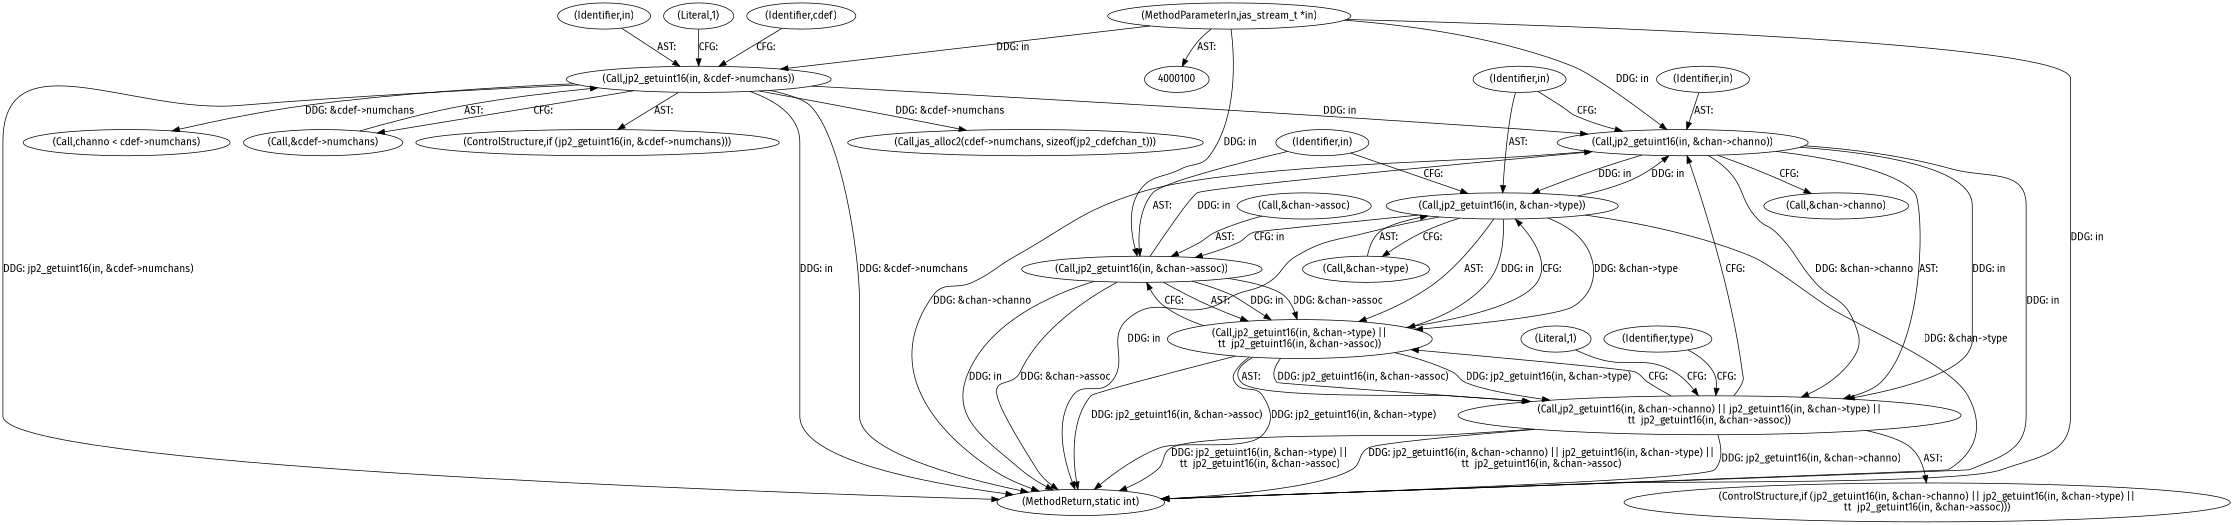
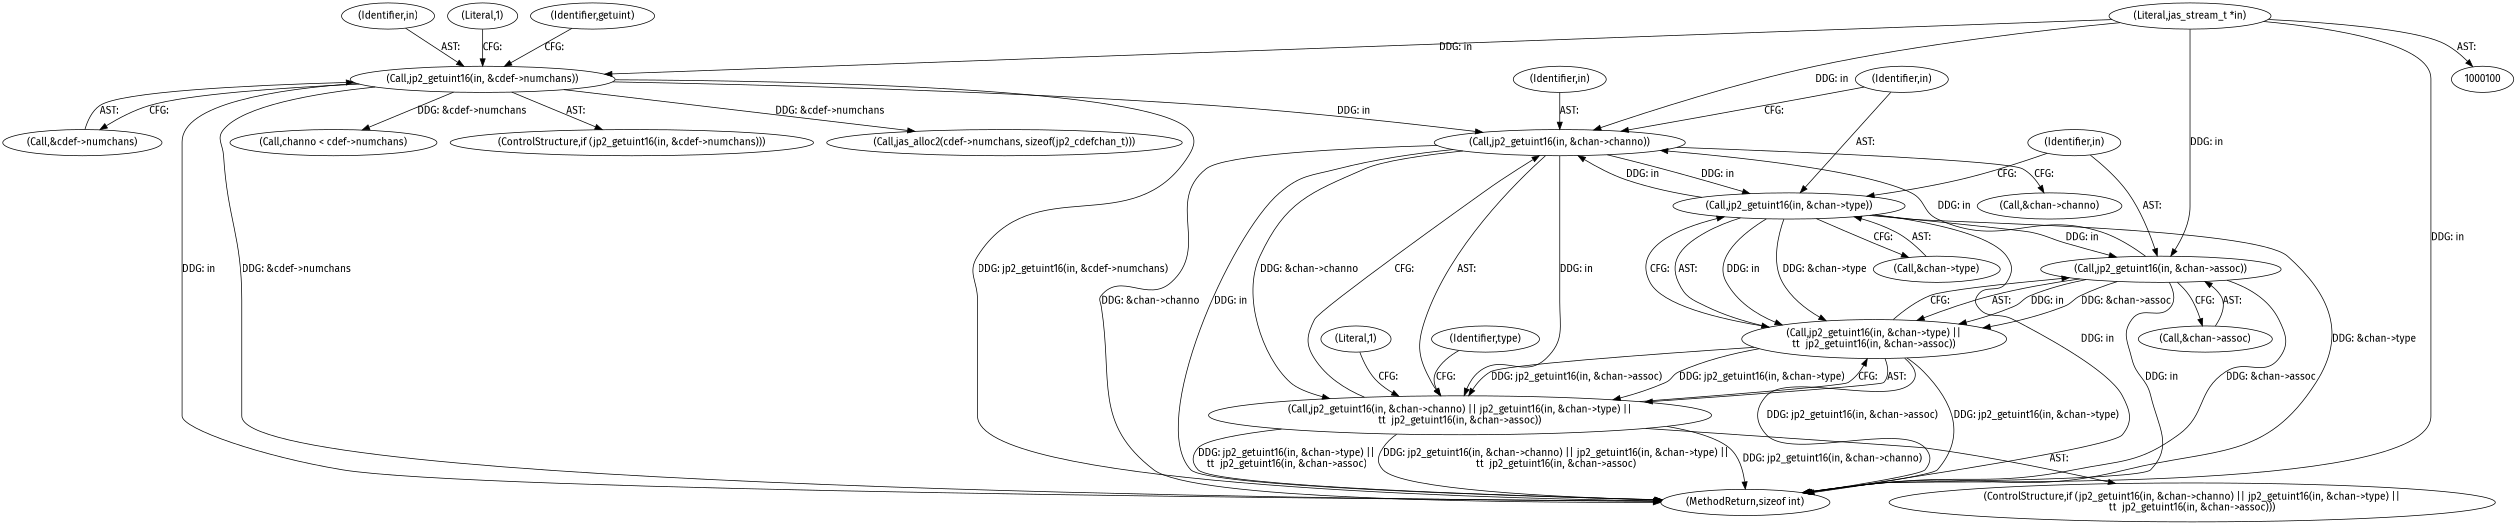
  digraph {
    fontname="Fira Sans"
    node [fontname="Fira Sans"]
    edge [fontname="Fira Sans"]
    n1 [label="(Call,jp2_getuint16(in, &chan->channo))"]
    n2 [label="(Call,jp2_getuint16(in, &chan->type))"]
    n3 [label="(Call,jp2_getuint16(in, &chan->channo) || jp2_getuint16(in, &chan->type) ||\n\t\t  jp2_getuint16(in, &chan->assoc))"]
-   n4 [label="(MethodReturn,static int)"]
+   n4 [label="(MethodReturn,sizeof int)"]
    n5 [label="(Call,&chan->channo)"]
    n6 [label="(Call,jp2_getuint16(in, &chan->assoc))"]
    n7 [label="(Call,jp2_getuint16(in, &chan->type) ||\n\t\t  jp2_getuint16(in, &chan->assoc))"]
    n8 [label="(Call,&chan->type)"]
    n9 [label="(ControlStructure,if (jp2_getuint16(in, &chan->channo) || jp2_getuint16(in, &chan->type) ||\n\t\t  jp2_getuint16(in, &chan->assoc)))"]
    n10 [label="(Call,jp2_getuint16(in, &cdef->numchans))"]
    n11 [label="(Call,channo < cdef->numchans)"]
    n12 [label="(ControlStructure,if (jp2_getuint16(in, &cdef->numchans)))"]
    n13 [label="(Call,jas_alloc2(cdef->numchans, sizeof(jp2_cdefchan_t)))"]
    n14 [label="(Call,&cdef->numchans)"]
-   n15 [label="(MethodParameterIn,jas_stream_t *in)"]
-   1000100 [label=4000100]
+   n15 [label="(Literal,jas_stream_t *in)"]
+   1000100
    n17 [label="(Call,&chan->assoc)"]
    n18 [label="(Identifier,in)"]
    n19 [label="(Literal,1)"]
    n20 [label="(Identifier,in)"]
    n21 [label="(Identifier,in)"]
    n22 [label="(Literal,1)"]
-   n23 [label="(Identifier,cdef)"]
+   n23 [label="(Identifier,getuint)"]
    n24 [label="(Identifier,type)"]
    n25 [label="(Identifier,in)"]
    n1 -> n2 [label="DDG: in"]
    n1 -> n3 [label="AST: "]
    n1 -> n3 [label="DDG: in"]
    n1 -> n3 [label="DDG: &chan->channo"]
    n1 -> n4 [label="DDG: &chan->channo"]
    n1 -> n4 [label="DDG: in"]
    n1 -> n5 [label="CFG: "]
    n2 -> n1 [label="DDG: in"]
    n2 -> n4 [label="DDG: &chan->type"]
    n2 -> n4 [label="DDG: in"]
-   n2 -> n6 [label="CFG: in"]
+   n2 -> n6 [label="DDG: in"]
    n2 -> n7 [label="AST: "]
    n2 -> n7 [label="DDG: in"]
    n2 -> n7 [label="DDG: &chan->type"]
    n2 -> n8 [label="CFG: "]
    n3 -> n1 [label="CFG: "]
    n3 -> n4 [label="DDG: jp2_getuint16(in, &chan->channo) || jp2_getuint16(in, &chan->type) ||\n\t\t  jp2_getuint16(in, &chan->assoc)"]
    n3 -> n4 [label="DDG: jp2_getuint16(in, &chan->channo)"]
    n3 -> n4 [label="DDG: jp2_getuint16(in, &chan->type) ||\n\t\t  jp2_getuint16(in, &chan->assoc)"]
    n3 -> n7 [label="CFG: "]
    n3 -> n9 [label="AST: "]
    n6 -> n1 [label="DDG: in"]
    n6 -> n4 [label="DDG: &chan->assoc"]
    n6 -> n4 [label="DDG: in"]
    n6 -> n7 [label="AST: "]
    n6 -> n7 [label="DDG: in"]
    n6 -> n7 [label="DDG: &chan->assoc"]
+   n6 -> n17 [label="CFG: "]
    n7 -> n2 [label="CFG: "]
    n7 -> n3 [label="AST: "]
    n7 -> n3 [label="DDG: jp2_getuint16(in, &chan->type)"]
    n7 -> n3 [label="DDG: jp2_getuint16(in, &chan->assoc)"]
    n7 -> n4 [label="DDG: jp2_getuint16(in, &chan->assoc)"]
    n7 -> n4 [label="DDG: jp2_getuint16(in, &chan->type)"]
    n7 -> n6 [label="CFG: "]
    n8 -> n2 [label="AST: "]
    n10 -> n1 [label="DDG: in"]
    n10 -> n4 [label="DDG: &cdef->numchans"]
    n10 -> n4 [label="DDG: jp2_getuint16(in, &cdef->numchans)"]
    n10 -> n4 [label="DDG: in"]
    n10 -> n11 [label="DDG: &cdef->numchans"]
    n10 -> n12 [label="AST: "]
    n10 -> n13 [label="DDG: &cdef->numchans"]
    n10 -> n14 [label="CFG: "]
    n14 -> n10 [label="AST: "]
    n15 -> n1 [label="DDG: in"]
    n15 -> n4 [label="DDG: in"]
    n15 -> n6 [label="DDG: in"]
    n15 -> n10 [label="DDG: in"]
    n15 -> 1000100 [label="AST: "]
    n17 -> n6 [label="AST: "]
    n18 -> n10 [label="AST: "]
    n19 -> n3 [label="CFG: "]
    n20 -> n1 [label="CFG: "]
    n20 -> n2 [label="AST: "]
    n21 -> n2 [label="CFG: "]
    n21 -> n6 [label="AST: "]
    n22 -> n10 [label="CFG: "]
    n23 -> n10 [label="CFG: "]
    n24 -> n3 [label="CFG: "]
    n25 -> n1 [label="AST: "]
  }
